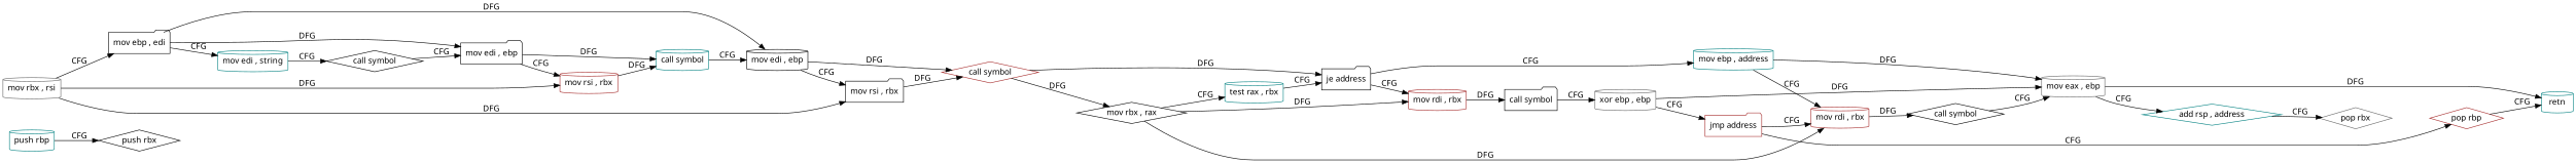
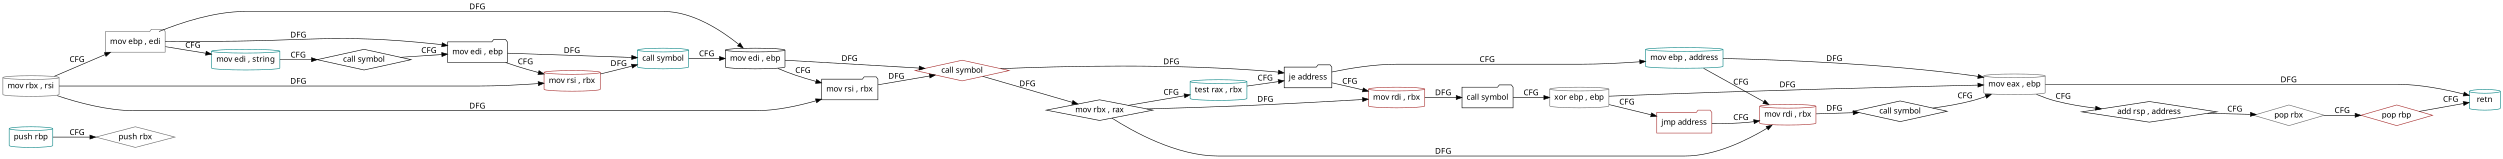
  digraph {
    fontname="Noto Sans"
    rankdir=LR
    node [color=black fontname="Noto Sans" shape=cylinder]
    edge [fontname="Noto Sans"]
    n1 [color=teal label="push rbp"]
-   n2 [label="push rbx" shape=diamond]
+   n2 [color=gray40 label="push rbx" shape=diamond]
    n3 [color=gray40 label="mov rbx , rsi"]
-   n4 [label="mov ebp , edi" shape=folder]
+   n4 [color=gray40 label="mov ebp , edi" shape=folder]
    n5 [color=brown label="mov rsi , rbx"]
    n6 [label="mov rsi , rbx" shape=folder]
    n7 [color=teal label="mov edi , string"]
    n8 [label="mov edi , ebp" shape=folder]
    n9 [label="mov edi , ebp"]
    n10 [color=teal label="call symbol"]
    n11 [color=brown label="call symbol" shape=diamond]
    n12 [label="call symbol" shape=diamond]
    n13 [label="mov rbx , rax" shape=diamond]
    n14 [label="je address" shape=folder]
    n15 [color=teal label="test rax , rbx"]
    n16 [color=brown label="mov rdi , rbx"]
    n17 [color=brown label="mov rdi , rbx"]
    n18 [color=teal label="mov ebp , address"]
    n19 [label="call symbol" shape=folder]
    n20 [label="call symbol" shape=diamond]
    n21 [color=gray40 label="mov eax , ebp"]
-   n22 [color=teal label="add rsp , address" shape=diamond]
+   n22 [label="add rsp , address" shape=diamond]
    n23 [color=teal label=retn]
    n24 [color=gray40 label="xor ebp , ebp"]
    n25 [color=brown label="jmp address" shape=folder]
    n26 [color=gray40 label="pop rbx" shape=diamond]
    n27 [color=brown label="pop rbp" shape=diamond]
    n1 -> n2 [label=CFG]
    n3 -> n4 [label=CFG]
    n3 -> n5 [label=DFG]
    n3 -> n6 [label=DFG]
    n4 -> n7 [label=CFG]
    n4 -> n8 [label=DFG]
    n4 -> n9 [label=DFG]
    n5 -> n10 [label=DFG]
    n6 -> n11 [label=DFG]
    n7 -> n12 [label=CFG]
    n8 -> n5 [label=CFG]
    n8 -> n10 [label=DFG]
    n9 -> n6 [label=CFG]
    n9 -> n11 [label=DFG]
    n10 -> n9 [label=CFG]
    n11 -> n13 [label=DFG]
    n11 -> n14 [label=DFG]
    n12 -> n8 [label=CFG]
    n13 -> n15 [label=CFG]
    n13 -> n16 [label=DFG]
    n13 -> n17 [label=DFG]
    n14 -> n16 [label=CFG]
    n14 -> n18 [label=CFG]
    n15 -> n14 [label=CFG]
    n16 -> n19 [label=DFG]
    n17 -> n20 [label=DFG]
    n18 -> n17 [label=CFG]
    n18 -> n21 [label=DFG]
    n19 -> n24 [label=CFG]
    n20 -> n21 [label=CFG]
    n21 -> n22 [label=CFG]
    n21 -> n23 [label=DFG]
    n22 -> n26 [label=CFG]
    n24 -> n21 [label=DFG]
    n24 -> n25 [label=CFG]
    n25 -> n17 [label=CFG]
-   n25 -> n27 [label=CFG]
+   n26 -> n27 [label=CFG]
    n27 -> n23 [label=CFG]
  }
